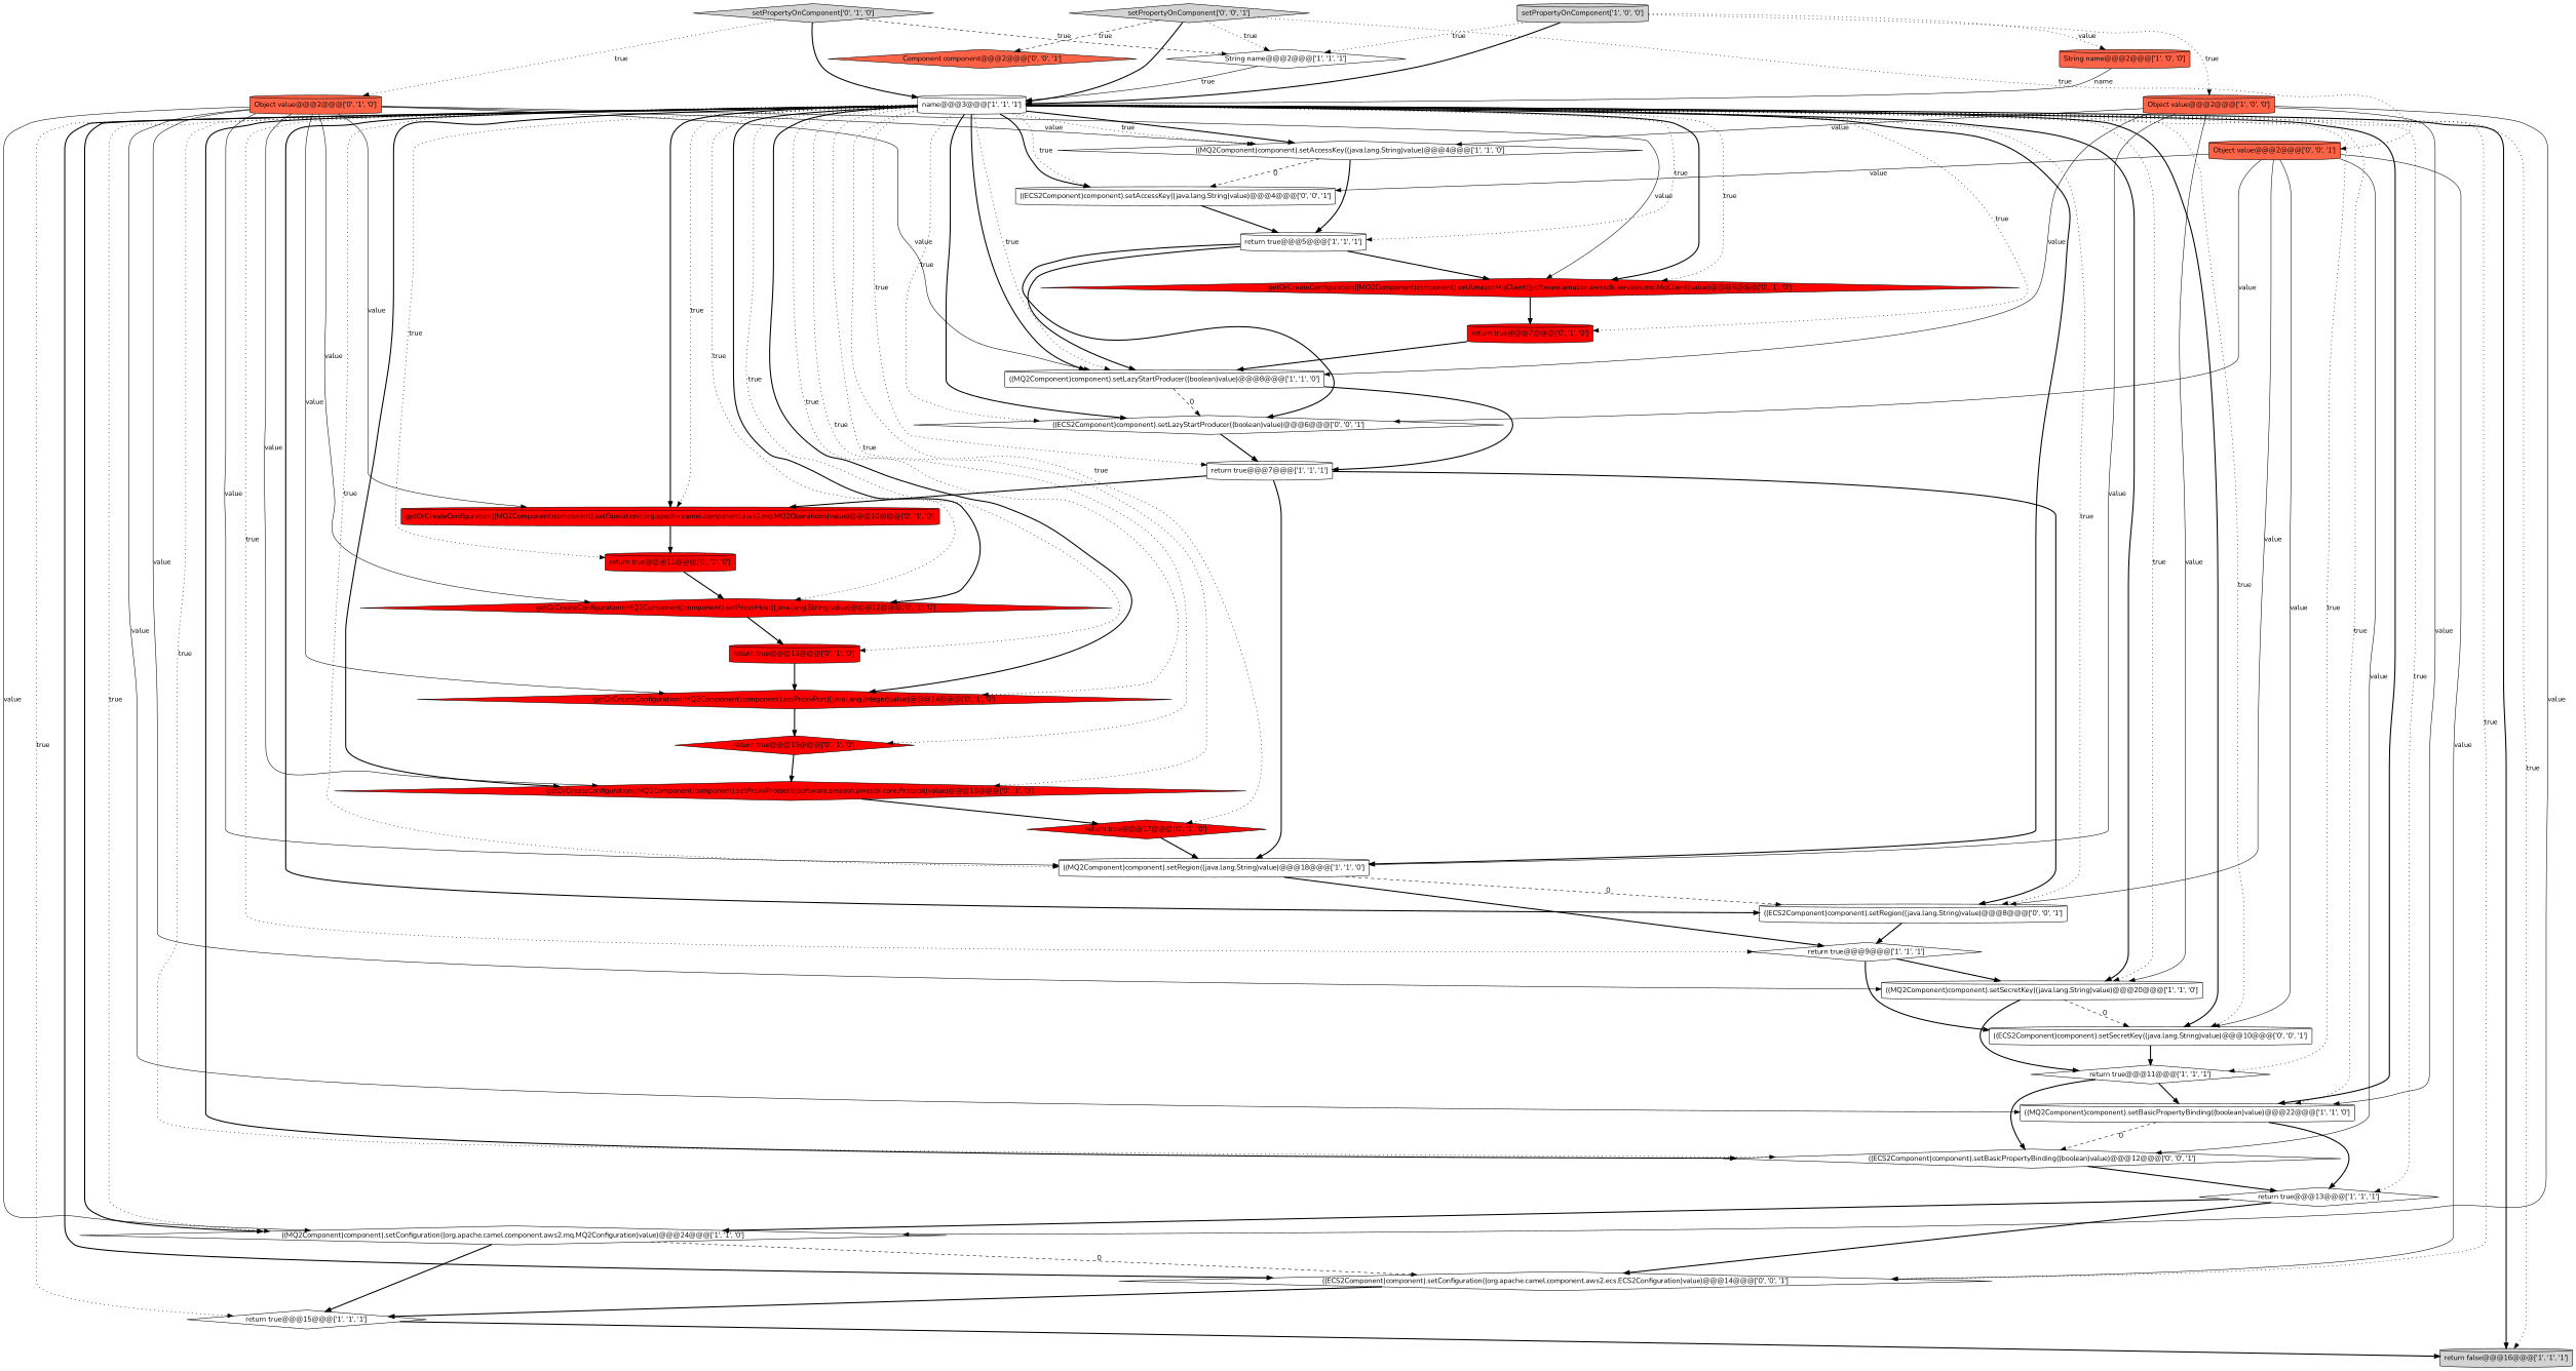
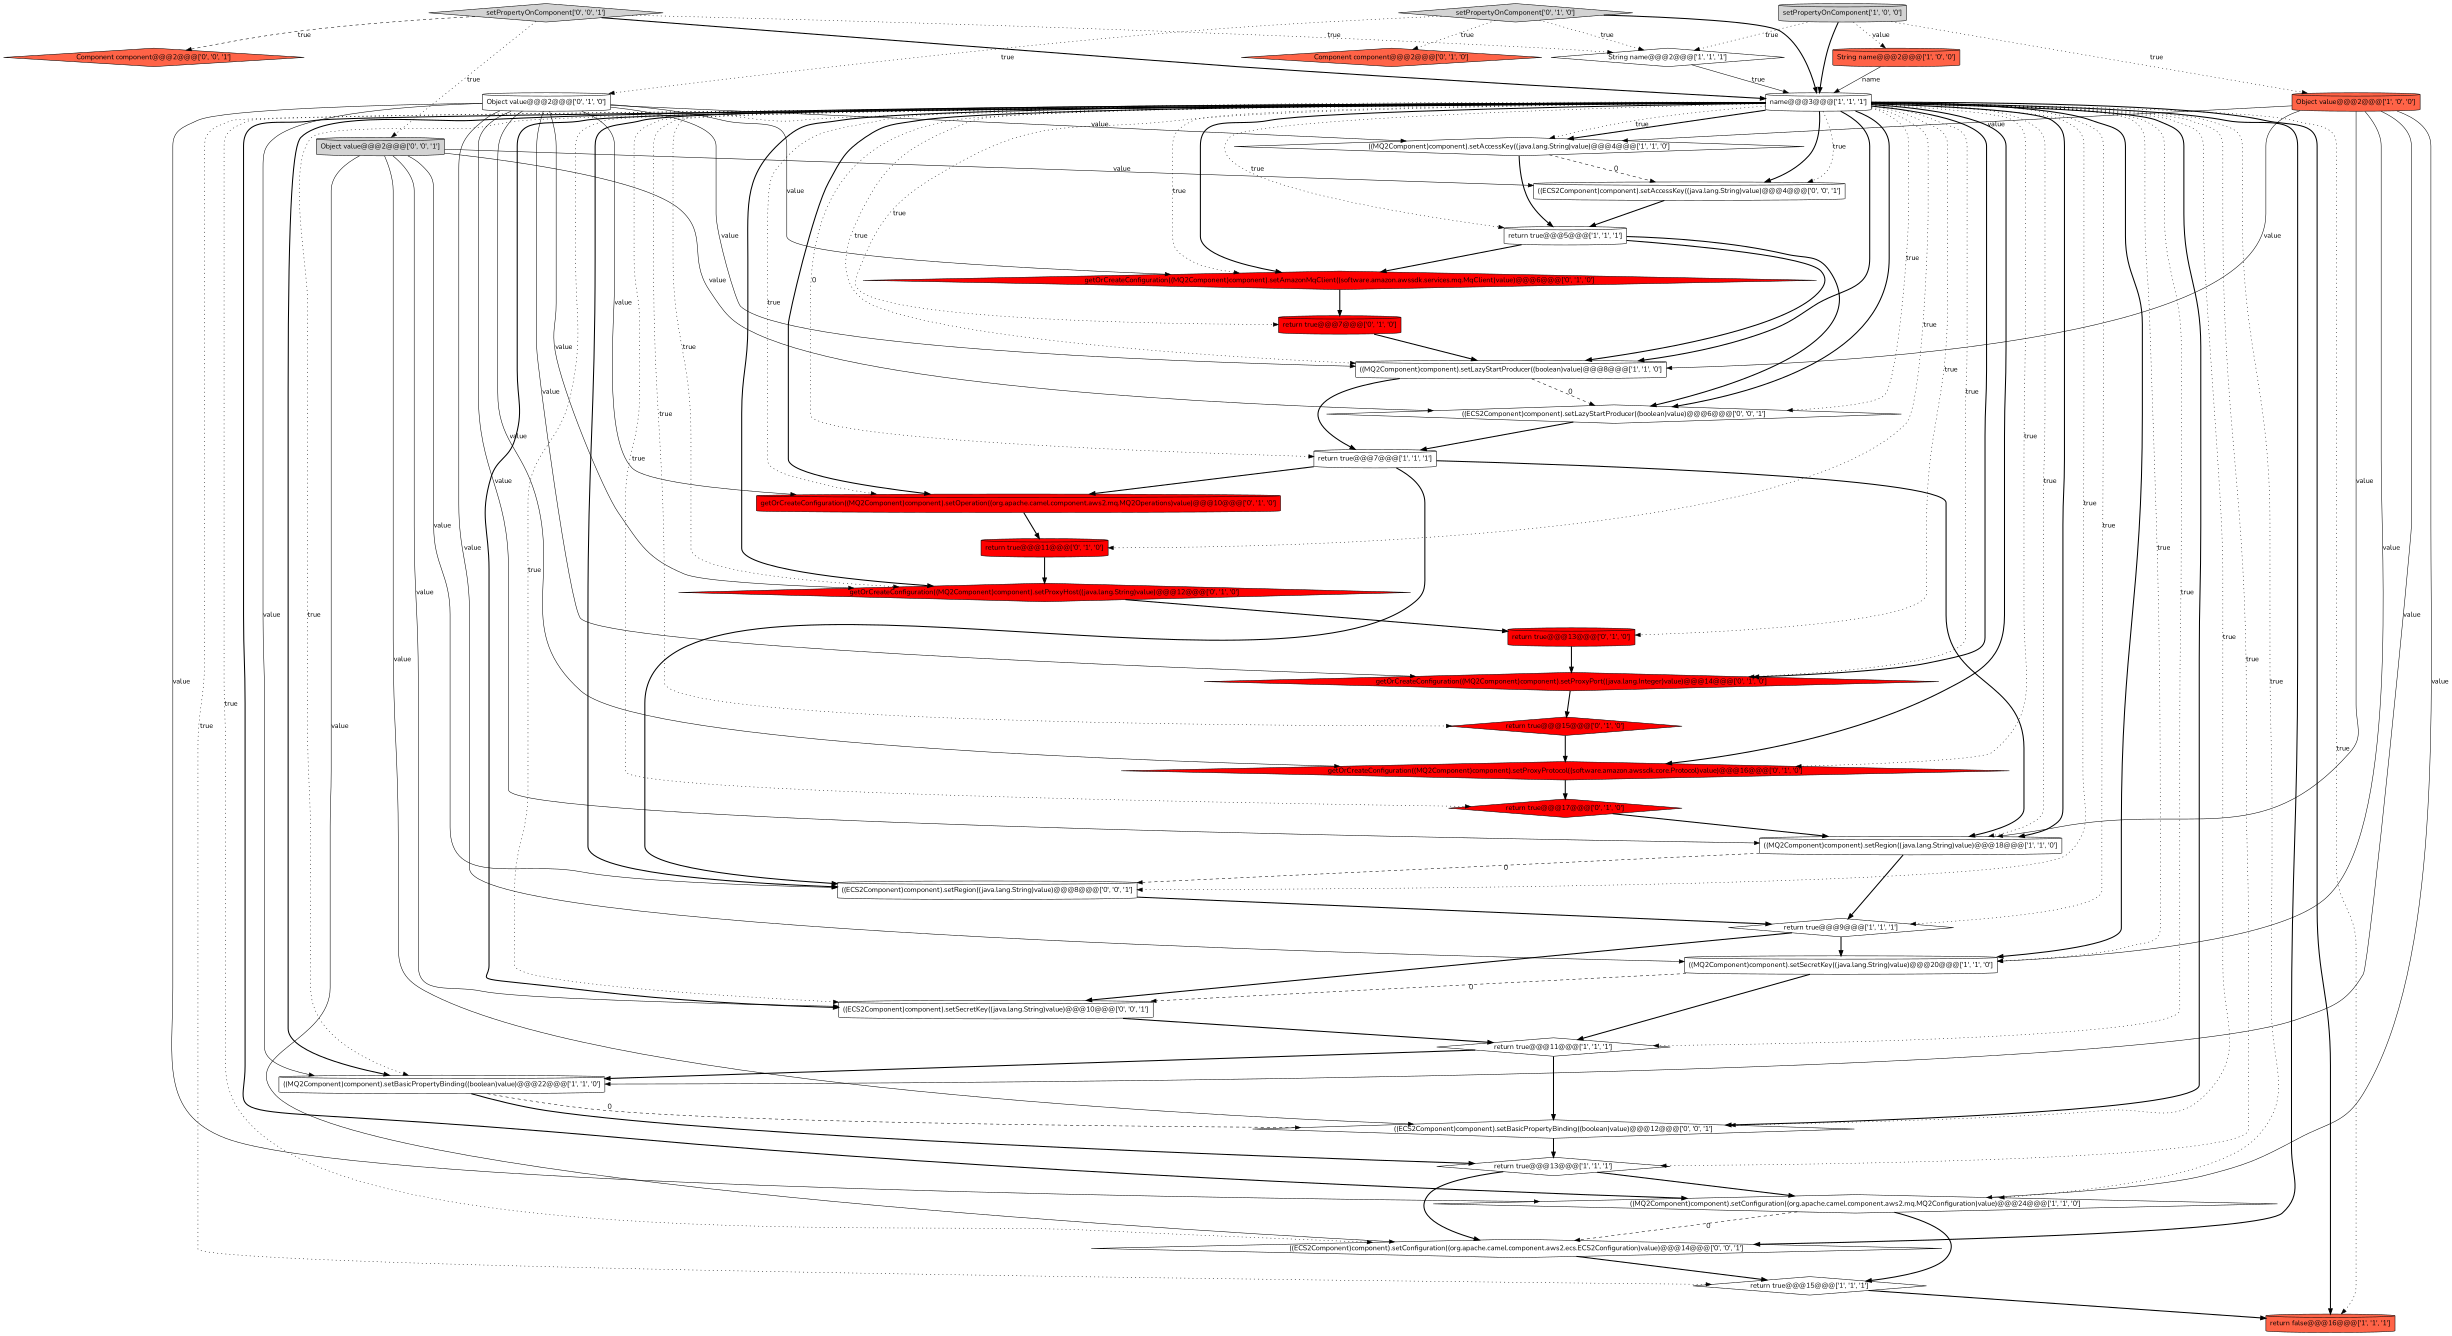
  digraph {
    fontname=Nunito
    node [fillcolor=white fontname=Nunito shape=cylinder style=filled]
    edge [fontname=Nunito style=bold]
    n1 [fillcolor=red label="return true@@@7@@@['0', '1', '0']"]
    n2 [label="((MQ2Component)component).setLazyStartProducer((boolean)value)@@@8@@@['1', '1', '0']"]
    n3 [label="return true@@@7@@@['1', '1', '1']"]
    n4 [label="((ECS2Component)component).setLazyStartProducer((boolean)value)@@@6@@@['0', '0', '1']" shape=diamond]
    n5 [label="name@@@3@@@['1', '1', '1']"]
    n6 [fillcolor=red label="return true@@@15@@@['0', '1', '0']" shape=diamond]
    n7 [label="((MQ2Component)component).setRegion((java.lang.String)value)@@@18@@@['1', '1', '0']"]
    n8 [fillcolor=red label="return true@@@11@@@['0', '1', '0']"]
    n9 [label="((ECS2Component)component).setBasicPropertyBinding((boolean)value)@@@12@@@['0', '0', '1']" shape=diamond]
    n10 [label="((MQ2Component)component).setSecretKey((java.lang.String)value)@@@20@@@['1', '1', '0']"]
-   n11 [fillcolor=lightgray label="return false@@@16@@@['1', '1', '1']"]
+   n11 [fillcolor=tomato label="return false@@@16@@@['1', '1', '1']"]
    n12 [label="((ECS2Component)component).setSecretKey((java.lang.String)value)@@@10@@@['0', '0', '1']"]
    n13 [label="return true@@@11@@@['1', '1', '1']" shape=diamond]
    n14 [label="((MQ2Component)component).setAccessKey((java.lang.String)value)@@@4@@@['1', '1', '0']" shape=diamond]
    n15 [label="((ECS2Component)component).setRegion((java.lang.String)value)@@@8@@@['0', '0', '1']"]
    n16 [fillcolor=red label="getOrCreateConfiguration((MQ2Component)component).setOperation((org.apache.camel.component.aws2.mq.MQ2Operations)value)@@@10@@@['0', '1', '0']"]
    n17 [label="((MQ2Component)component).setBasicPropertyBinding((boolean)value)@@@22@@@['1', '1', '0']"]
    n18 [label="((MQ2Component)component).setConfiguration((org.apache.camel.component.aws2.mq.MQ2Configuration)value)@@@24@@@['1', '1', '0']" shape=diamond]
    n19 [label="return true@@@9@@@['1', '1', '1']" shape=diamond]
    n20 [label="((ECS2Component)component).setAccessKey((java.lang.String)value)@@@4@@@['0', '0', '1']"]
    n21 [fillcolor=red label="getOrCreateConfiguration((MQ2Component)component).setAmazonMqClient((software.amazon.awssdk.services.mq.MqClient)value)@@@6@@@['0', '1', '0']" shape=diamond]
    n22 [fillcolor=red label="getOrCreateConfiguration((MQ2Component)component).setProxyHost((java.lang.String)value)@@@12@@@['0', '1', '0']" shape=diamond]
    n23 [label="((ECS2Component)component).setConfiguration((org.apache.camel.component.aws2.ecs.ECS2Configuration)value)@@@14@@@['0', '0', '1']" shape=diamond]
    n24 [label="return true@@@5@@@['1', '1', '1']"]
    n25 [fillcolor=red label="getOrCreateConfiguration((MQ2Component)component).setProxyPort((java.lang.Integer)value)@@@14@@@['0', '1', '0']" shape=diamond]
    n26 [fillcolor=red label="getOrCreateConfiguration((MQ2Component)component).setProxyProtocol((software.amazon.awssdk.core.Protocol)value)@@@16@@@['0', '1', '0']" shape=diamond]
    n27 [fillcolor=red label="return true@@@17@@@['0', '1', '0']" shape=diamond]
    n28 [fillcolor=red label="return true@@@13@@@['0', '1', '0']"]
    n29 [label="return true@@@13@@@['1', '1', '1']" shape=diamond]
    n30 [label="return true@@@15@@@['1', '1', '1']" shape=diamond]
    n31 [fillcolor=tomato label="Object value@@@2@@@['1', '0', '0']"]
-   n32 [fillcolor=tomato label="Object value@@@2@@@['0', '1', '0']"]
+   n32 [label="Object value@@@2@@@['0', '1', '0']"]
    n33 [fillcolor=tomato label="String name@@@2@@@['1', '0', '0']"]
    n34 [fillcolor=tomato label="Component component@@@2@@@['0', '0', '1']" shape=diamond]
+   n35 [fillcolor=tomato label="Component component@@@2@@@['0', '1', '0']" shape=diamond]
    n36 [fillcolor=lightgray label="setPropertyOnComponent['1', '0', '0']"]
    n37 [label="String name@@@2@@@['1', '1', '1']" shape=diamond]
    n38 [fillcolor=lightgray label="setPropertyOnComponent['0', '1', '0']" shape=diamond]
    n39 [fillcolor=lightgray label="setPropertyOnComponent['0', '0', '1']" shape=diamond]
-   n40 [fillcolor=tomato label="Object value@@@2@@@['0', '0', '1']"]
+   n40 [fillcolor=lightgray label="Object value@@@2@@@['0', '0', '1']"]
    n1 -> n2
    n2 -> n3
    n2 -> n4 [label=0 style=dashed]
    n3 -> n7
    n3 -> n15
    n3 -> n16
    n4 -> n3
    n5 -> n1 [label=true style=dotted]
    n5 -> n2 [label=true style=dotted]
    n5 -> n2
-   n5 -> n3 [label=true style=dotted]
+   n5 -> n3 [label=0 style=dotted]
    n5 -> n4 [label=true style=dotted]
    n5 -> n4
    n5 -> n6 [label=true style=dotted]
    n5 -> n7
    n5 -> n7 [label=true style=dotted]
    n5 -> n8 [label=true style=dotted]
    n5 -> n9
    n5 -> n9 [label=true style=dotted]
    n5 -> n10 [label=true style=dotted]
    n5 -> n10
    n5 -> n11
    n5 -> n11 [label=true style=dotted]
    n5 -> n12 [label=true style=dotted]
    n5 -> n12
    n5 -> n13 [label=true style=dotted]
    n5 -> n14
    n5 -> n14 [label=true style=dotted]
    n5 -> n15 [label=true style=dotted]
    n5 -> n15
    n5 -> n16
    n5 -> n16 [label=true style=dotted]
    n5 -> n17 [label=true style=dotted]
    n5 -> n17
    n5 -> n18
    n5 -> n18 [label=true style=dotted]
    n5 -> n19 [label=true style=dotted]
    n5 -> n20 [label=true style=dotted]
    n5 -> n20
    n5 -> n21 [label=true style=dotted]
    n5 -> n21
    n5 -> n22
    n5 -> n22 [label=true style=dotted]
    n5 -> n23 [label=true style=dotted]
    n5 -> n23
    n5 -> n24 [label=true style=dotted]
    n5 -> n25 [label=true style=dotted]
    n5 -> n25
    n5 -> n26 [label=true style=dotted]
    n5 -> n26
    n5 -> n27 [label=true style=dotted]
    n5 -> n28 [label=true style=dotted]
    n5 -> n29 [label=true style=dotted]
    n5 -> n30 [label=true style=dotted]
    n6 -> n26
    n7 -> n15 [label=0 style=dashed]
    n7 -> n19
    n8 -> n22
    n9 -> n29
    n10 -> n12 [label=0 style=dashed]
    n10 -> n13
    n12 -> n13
    n13 -> n9
    n13 -> n17
    n14 -> n20 [label=0 style=dashed]
    n14 -> n24
    n15 -> n19
    n16 -> n8
    n17 -> n9 [label=0 style=dashed]
    n17 -> n29
    n18 -> n23 [label=0 style=dashed]
    n18 -> n30
    n19 -> n10
    n19 -> n12
    n20 -> n24
    n21 -> n1
    n22 -> n28
    n23 -> n30
    n24 -> n2
    n24 -> n4
    n24 -> n21
    n25 -> n6
    n26 -> n27
    n27 -> n7
    n28 -> n25
    n29 -> n18
    n29 -> n23
    n30 -> n11
    n31 -> n2 [label=value style=solid]
    n31 -> n7 [label=value style=solid]
    n31 -> n10 [label=value style=solid]
    n31 -> n14 [label=value style=solid]
    n31 -> n17 [label=value style=solid]
    n31 -> n18 [label=value style=solid]
    n32 -> n2 [label=value style=solid]
    n32 -> n7 [label=value style=solid]
    n32 -> n10 [label=value style=solid]
    n32 -> n14 [label=value style=solid]
    n32 -> n16 [label=value style=solid]
    n32 -> n17 [label=value style=solid]
    n32 -> n18 [label=value style=solid]
    n32 -> n21 [label=value style=solid]
    n32 -> n22 [label=value style=solid]
    n32 -> n25 [label=value style=solid]
    n32 -> n26 [label=value style=solid]
    n33 -> n5 [label=name style=solid]
    n36 -> n5
    n36 -> n31 [label=true style=dotted]
    n36 -> n33 [label=value style=dotted]
    n36 -> n37 [label=true style=dotted]
    n37 -> n5 [label=true style=solid]
    n38 -> n5
    n38 -> n32 [label=true style=dotted]
-   n38 -> n37 [label=true style=dashed]
+   n38 -> n35 [label=true style=dotted]
+   n38 -> n37 [label=true style=dotted]
    n39 -> n5
    n39 -> n34 [label=true style=dashed]
    n39 -> n37 [label=true style=dotted]
    n39 -> n40 [label=true style=dotted]
    n40 -> n4 [label=value style=solid]
    n40 -> n9 [label=value style=solid]
    n40 -> n12 [label=value style=solid]
    n40 -> n15 [label=value style=solid]
    n40 -> n20 [label=value style=solid]
    n40 -> n23 [label=value style=solid]
  }
